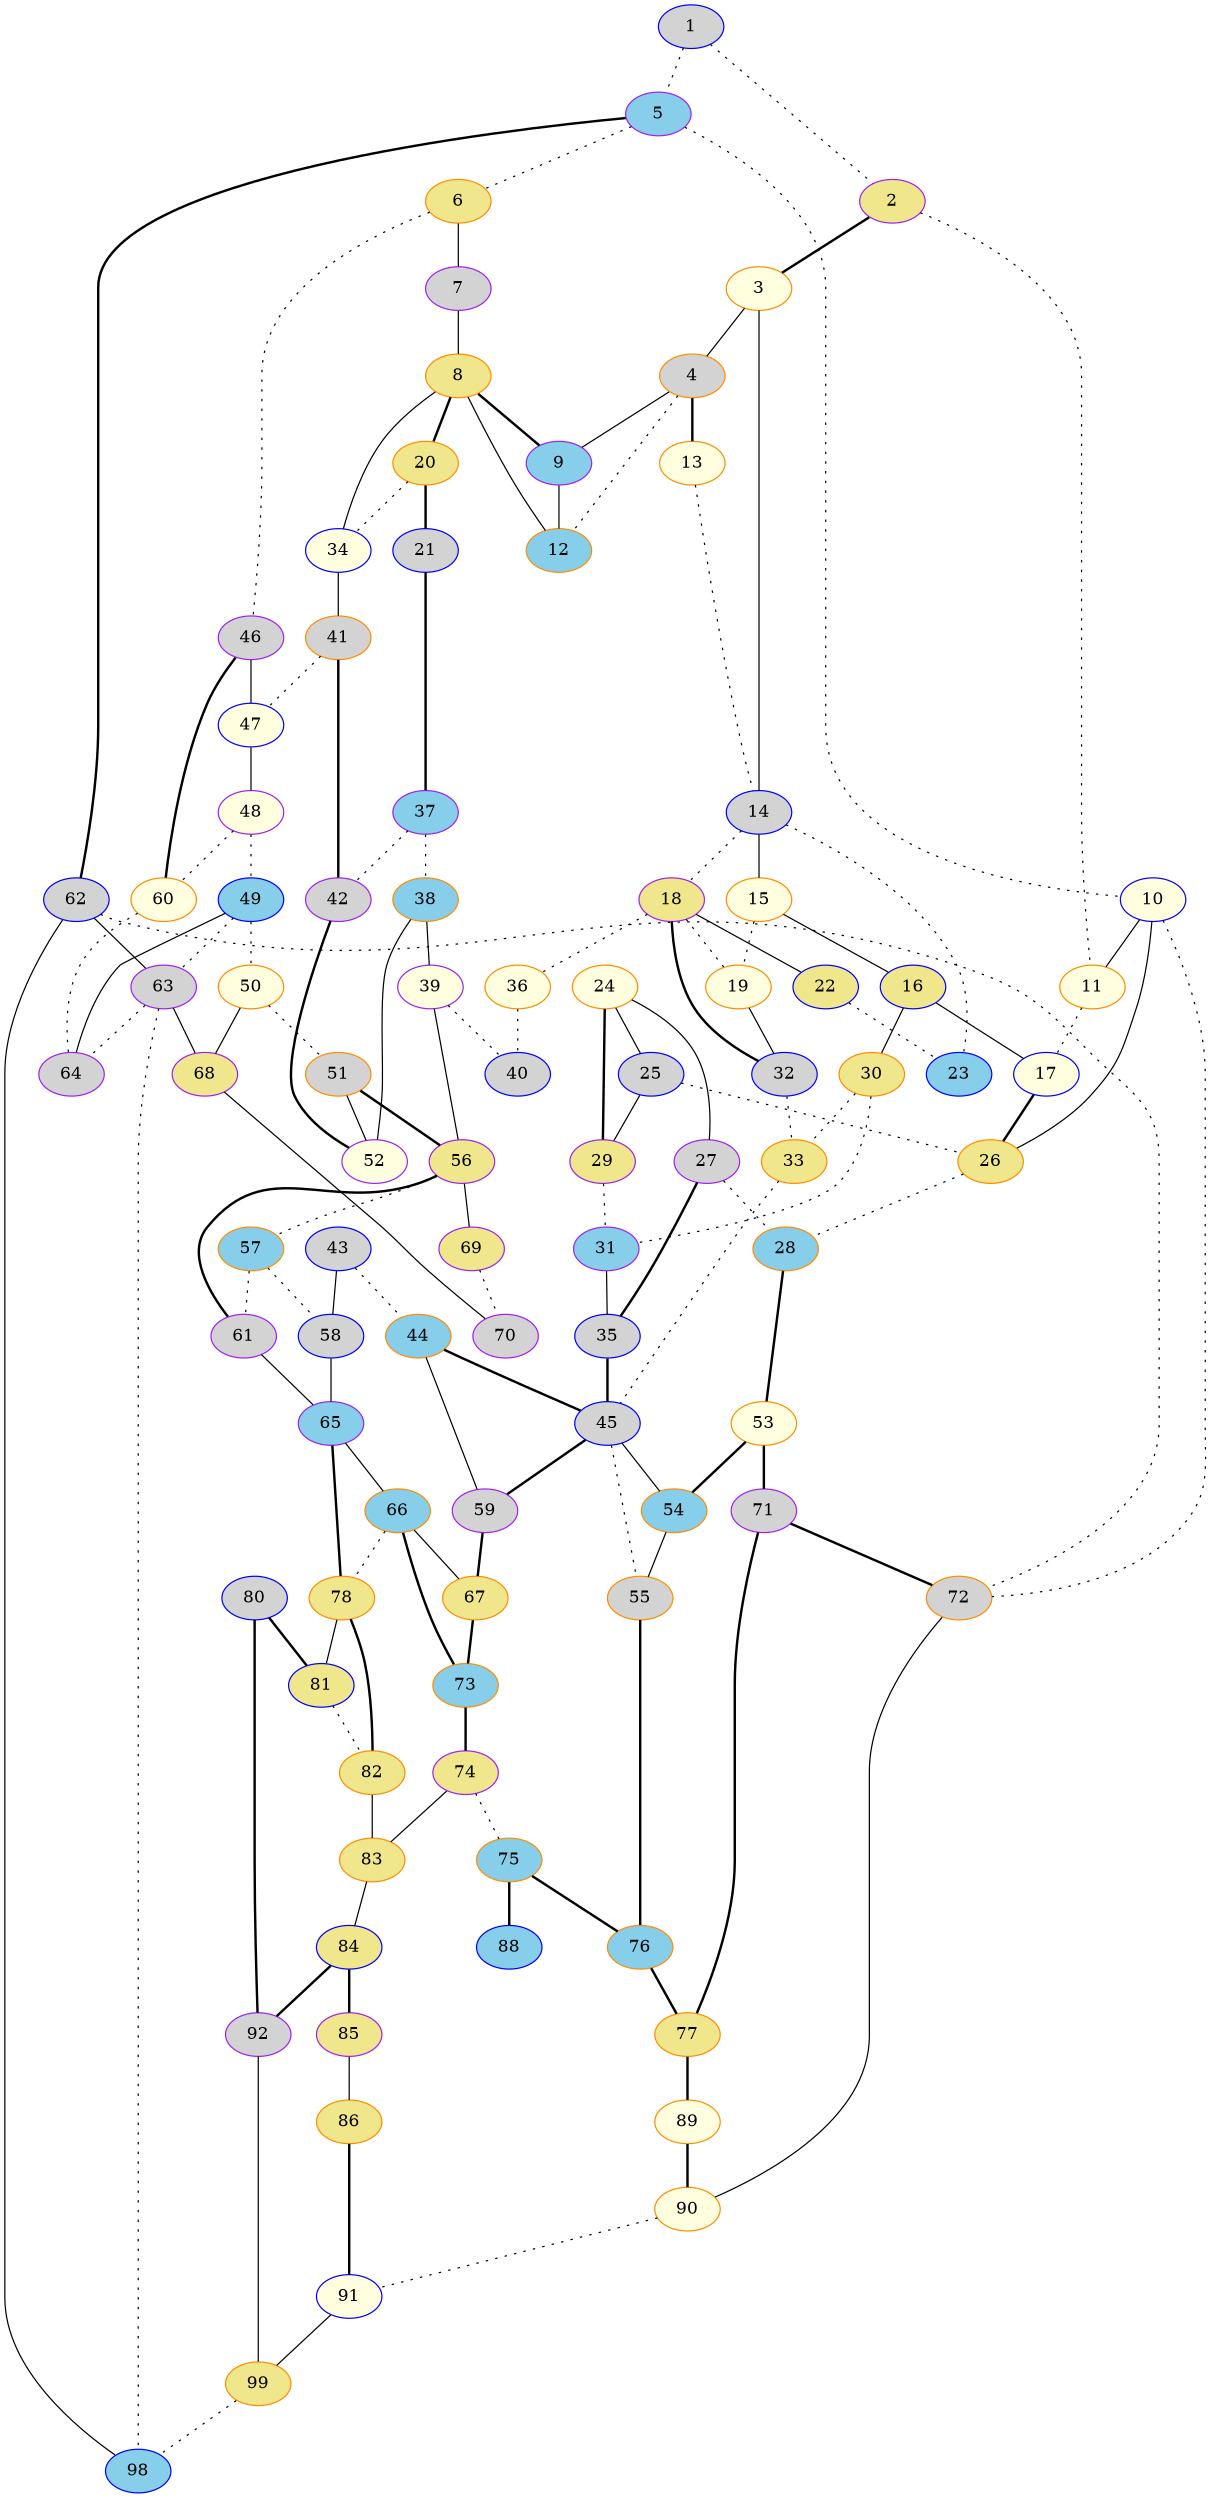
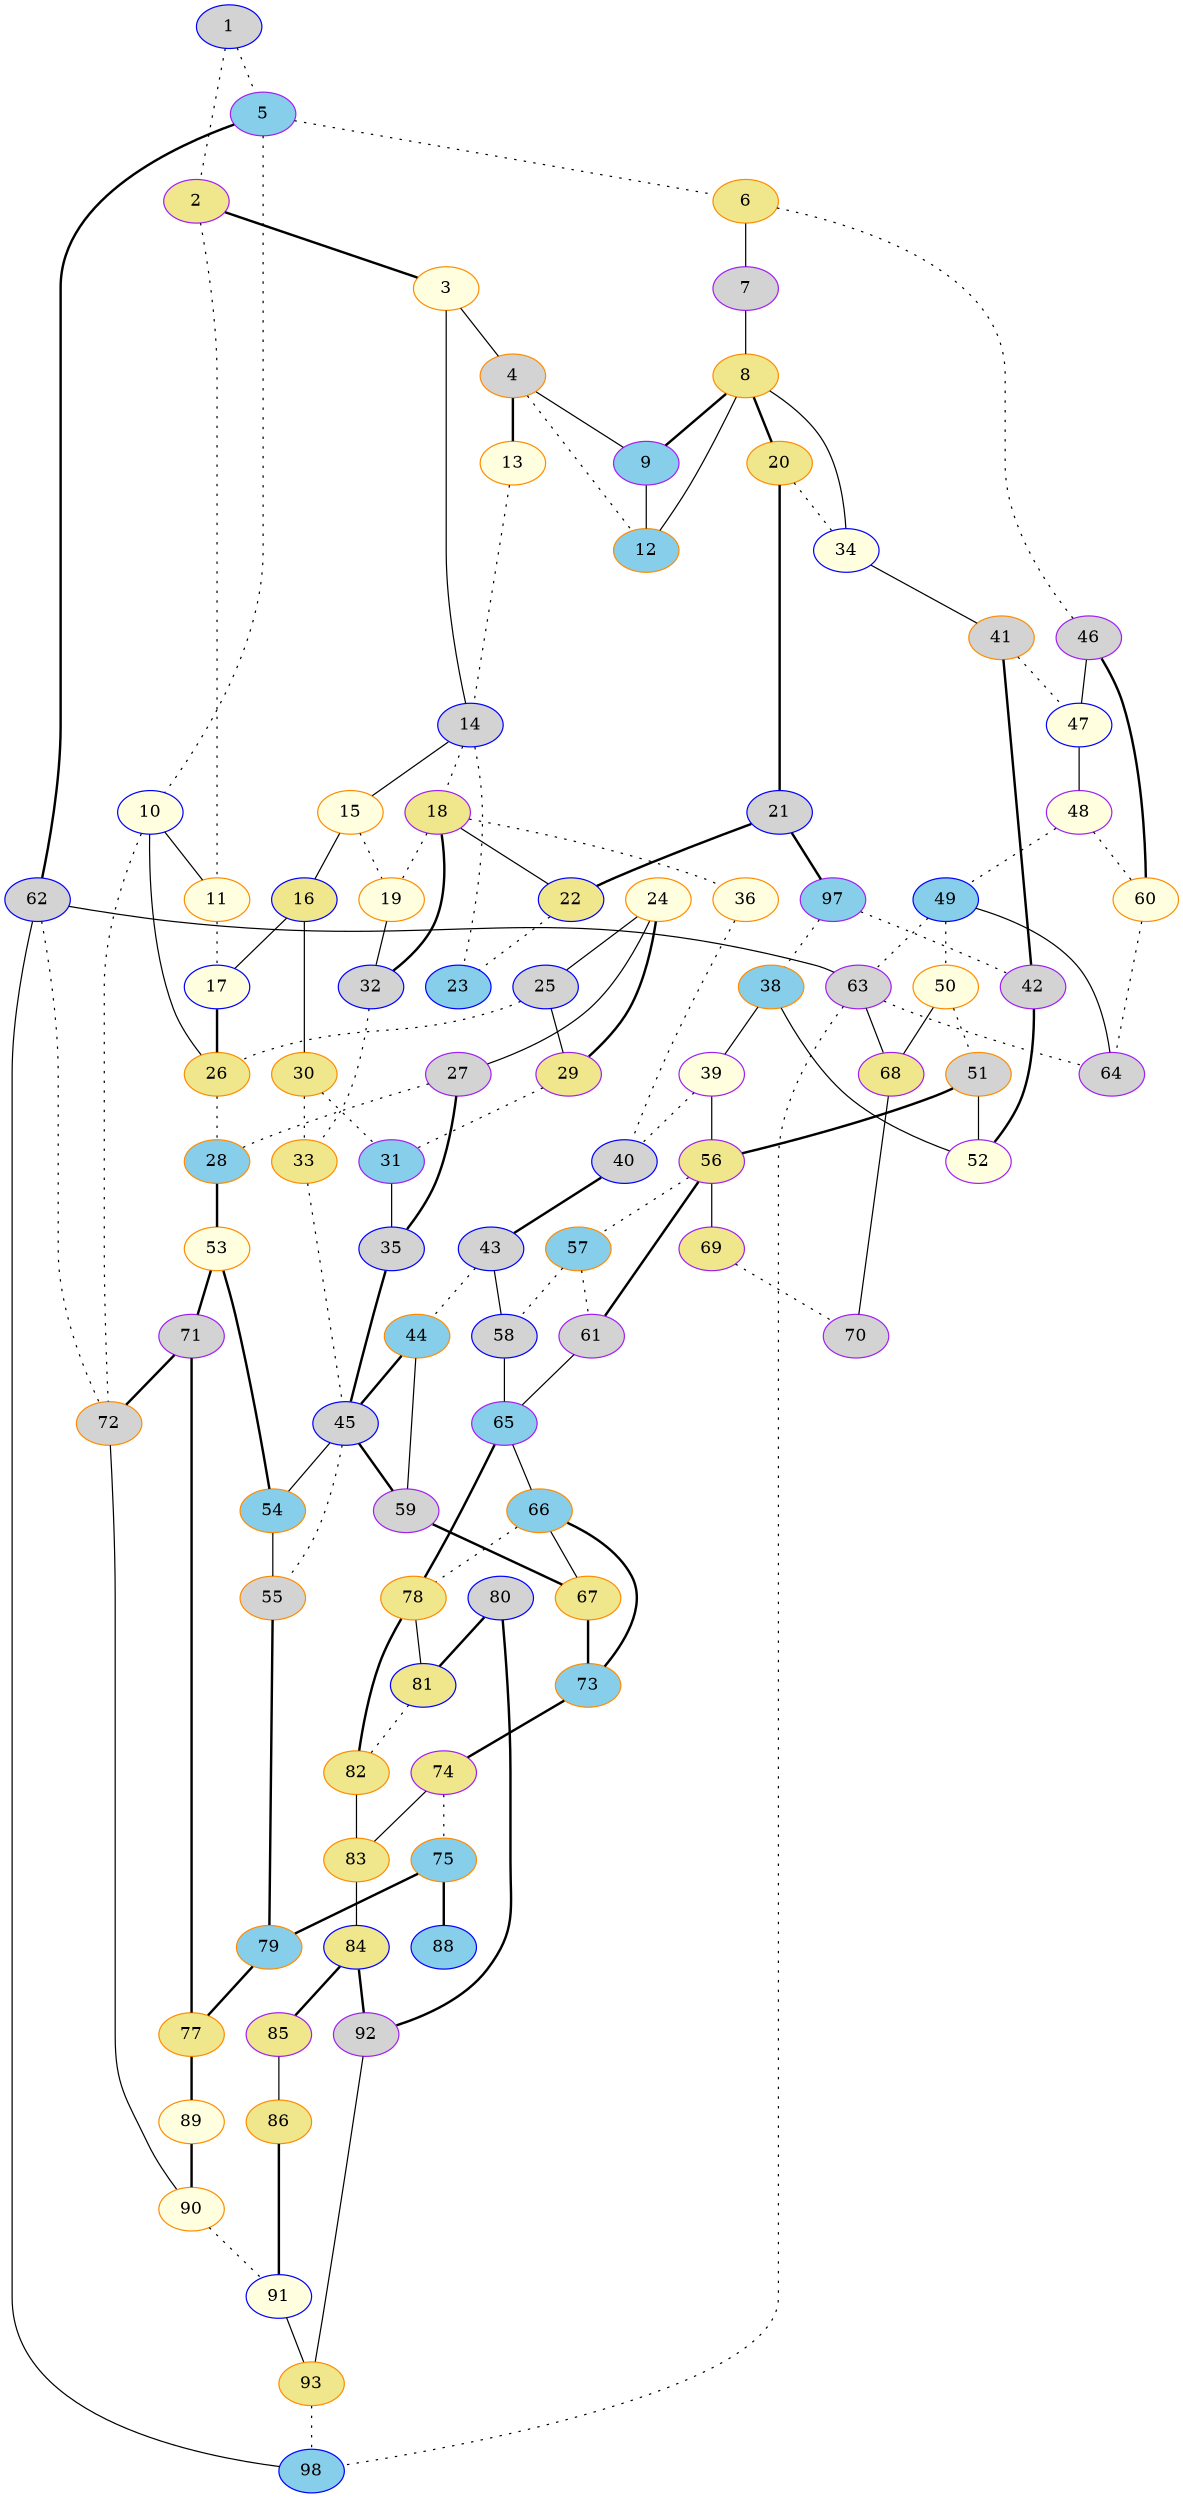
  graph {
    node [color=darkorange fillcolor=lightgrey style=filled]
    edge [style=dotted weight=1.0]
    1 [color=blue]
    2 [color=purple fillcolor=khaki]
    5 [color=purple fillcolor=skyblue]
    3 [fillcolor=lightyellow]
    11 [fillcolor=lightyellow]
    6 [fillcolor=khaki]
    10 [color=blue fillcolor=lightyellow]
    62 [color=blue]
    4
    14 [color=blue]
    17 [color=blue fillcolor=lightyellow]
    9 [color=purple fillcolor=skyblue]
    12 [fillcolor=skyblue]
    13 [fillcolor=lightyellow]
    15 [fillcolor=lightyellow]
    18 [color=purple fillcolor=khaki]
    23 [color=blue fillcolor=skyblue]
    7 [color=purple]
    46 [color=purple]
    26 [fillcolor=khaki]
    72
    63 [color=purple]
    n23 [color=blue fillcolor=skyblue label=98]
    8 [fillcolor=khaki]
    47 [color=blue fillcolor=lightyellow]
    60 [fillcolor=lightyellow]
    20 [fillcolor=khaki]
    34 [color=blue fillcolor=lightyellow]
    21 [color=blue]
    41
    28 [fillcolor=skyblue]
    90 [fillcolor=lightyellow]
    16 [color=blue fillcolor=khaki]
    19 [fillcolor=lightyellow]
    22 [color=blue fillcolor=khaki]
    32 [color=blue]
    36 [fillcolor=lightyellow]
    30 [fillcolor=khaki]
    31 [color=purple fillcolor=skyblue]
    33 [fillcolor=khaki]
    40 [color=blue]
-   37 [color=purple fillcolor=skyblue]
+   37 [color=purple fillcolor=skyblue label=97]
    38 [fillcolor=skyblue]
    42 [color=purple]
    24 [fillcolor=lightyellow]
    25 [color=blue]
    27 [color=purple]
    29 [color=purple fillcolor=khaki]
    35 [color=blue]
    53 [fillcolor=lightyellow]
    45 [color=blue]
    54 [fillcolor=skyblue]
    71 [color=purple]
    59 [color=purple]
    55
    43 [color=blue]
    39 [color=purple fillcolor=lightyellow]
    52 [color=purple fillcolor=lightyellow]
    56 [color=purple fillcolor=khaki]
    57 [fillcolor=skyblue]
    61 [color=purple]
    69 [color=purple fillcolor=khaki]
    44 [fillcolor=skyblue]
    58 [color=blue]
    48 [color=purple fillcolor=lightyellow]
    65 [color=purple fillcolor=skyblue]
    67 [fillcolor=khaki]
-   76 [fillcolor=skyblue]
+   76 [fillcolor=skyblue label=79]
    64 [color=purple]
    49 [color=blue fillcolor=skyblue]
    50 [fillcolor=lightyellow]
    51
    68 [color=purple fillcolor=khaki]
    70 [color=purple]
    77 [fillcolor=khaki]
    66 [fillcolor=skyblue]
    78 [fillcolor=khaki]
    73 [fillcolor=skyblue]
    81 [color=blue fillcolor=khaki]
    82 [fillcolor=khaki]
    74 [color=purple fillcolor=khaki]
    89 [fillcolor=lightyellow]
    91 [color=blue fillcolor=lightyellow]
    75 [fillcolor=skyblue]
    83 [fillcolor=khaki]
    88 [color=blue fillcolor=skyblue]
    84 [color=blue fillcolor=khaki]
    80 [color=blue]
    92 [color=purple]
-   93 [fillcolor=khaki label=99]
+   93 [fillcolor=khaki]
    85 [color=purple fillcolor=khaki]
    86 [fillcolor=khaki]
    1 -- 2
    1 -- 5
    2 -- 3 [style=bold]
    2 -- 11
    5 -- 6
    5 -- 10
    5 -- 62 [style=bold]
    3 -- 4 [style=solid]
    3 -- 14 [style=solid]
    11 -- 17
    6 -- 7 [style=solid]
    6 -- 46
    10 -- 11 [style=solid]
    10 -- 26 [style=solid]
    10 -- 72
    62 -- 72
    62 -- 63 [style=solid]
    62 -- n23 [style=solid]
    4 -- 9 [style=solid]
    4 -- 12
    4 -- 13 [style=bold weight=2.0]
    14 -- 15 [style=solid]
    14 -- 18
    14 -- 23 [weight=2.0]
    17 -- 26 [style=bold]
    9 -- 12 [style=solid]
    13 -- 14
    15 -- 16 [style=solid]
    15 -- 19
    18 -- 19
    18 -- 22 [style=solid]
    18 -- 32 [style=bold]
    18 -- 36 [weight=2.0]
    7 -- 8 [style=solid weight=2.0]
    46 -- 47 [style=solid]
    46 -- 60 [style=bold]
    26 -- 28
    72 -- 90 [style=solid]
    63 -- n23
    63 -- 64
    63 -- 68 [style=solid]
    8 -- 9 [style=bold]
    8 -- 12 [style=solid]
    8 -- 20 [style=bold]
    8 -- 34 [style=solid]
    47 -- 48 [style=solid]
    60 -- 64
    20 -- 34
    20 -- 21 [style=bold]
    34 -- 41 [style=solid]
+   21 -- 22 [style=bold]
    21 -- 37 [style=bold]
    41 -- 47
    41 -- 42 [style=bold]
    28 -- 53 [style=bold]
    90 -- 91
    16 -- 17 [style=solid]
    16 -- 30 [style=solid]
    19 -- 32 [style=solid]
    22 -- 23
    32 -- 33
    36 -- 40
    30 -- 31
    30 -- 33
    31 -- 35 [style=solid]
    33 -- 45
+   40 -- 43 [style=bold]
    37 -- 38
    37 -- 42
    38 -- 39 [style=solid]
    38 -- 52 [style=solid]
    42 -- 52 [style=bold]
    24 -- 25 [style=solid]
    24 -- 27 [style=solid]
    24 -- 29 [style=bold weight=2.0]
    25 -- 26
    25 -- 29 [style=solid]
    27 -- 28
    27 -- 35 [style=bold]
    29 -- 31
    35 -- 45 [style=bold]
    53 -- 54 [style=bold]
    53 -- 71 [style=bold]
    45 -- 54 [style=solid]
    45 -- 59 [style=bold]
    45 -- 55
    54 -- 55 [style=solid]
    71 -- 72 [style=bold]
    71 -- 77 [style=bold]
    59 -- 67 [style=bold]
    55 -- 76 [style=bold]
    43 -- 44
    43 -- 58 [style=solid]
    39 -- 40
    39 -- 56 [style=solid]
    56 -- 57
    56 -- 61 [style=bold]
    56 -- 69 [style=solid weight=2.0]
    57 -- 61
    57 -- 58
    61 -- 65 [style=solid]
    69 -- 70
    44 -- 45 [style=bold]
    44 -- 59 [style=solid]
    58 -- 65 [style=solid]
    48 -- 60
    48 -- 49
    65 -- 66 [style=solid]
    65 -- 78 [style=bold weight=2.0]
    67 -- 73 [style=bold]
    76 -- 77 [style=bold]
    49 -- 63
    49 -- 64 [style=solid]
    49 -- 50
    50 -- 51
    50 -- 68 [style=solid]
    51 -- 52 [style=solid]
    51 -- 56 [style=bold]
    68 -- 70 [style=solid]
    77 -- 89 [style=bold]
    66 -- 67 [style=solid]
    66 -- 78 [weight=2.0]
    66 -- 73 [style=bold]
    78 -- 81 [style=solid]
    78 -- 82 [style=bold]
    73 -- 74 [style=bold]
    81 -- 82
    82 -- 83 [style=solid]
    74 -- 75
    74 -- 83 [style=solid]
    89 -- 90 [style=bold]
    91 -- 93 [style=solid]
    75 -- 76 [style=bold]
    75 -- 88 [style=bold]
    83 -- 84 [style=solid]
    84 -- 92 [style=bold]
    84 -- 85 [style=bold]
    80 -- 81 [style=bold]
    80 -- 92 [style=bold]
    92 -- 93 [style=solid]
    93 -- n23
    85 -- 86 [style=solid weight=2.0]
    86 -- 91 [style=bold]
  }
